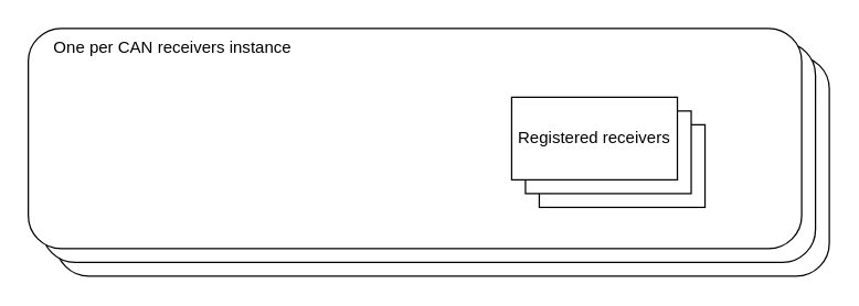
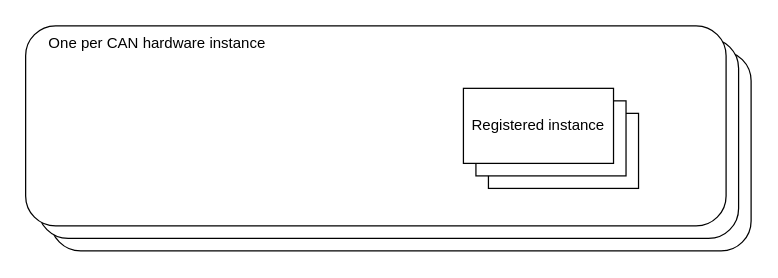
  <mxCell id="0" />
  <mxCell id="1" parent="0" />
  <mxCell id="2" value="" style="rounded=1;whiteSpace=wrap;html=1;verticalAlign=top;align=left;horizontal=1;" vertex="1" parent="1"><mxGeometry x="40" y="40" width="560" height="160" as="geometry" /></mxCell>
  <mxCell id="3" value="" style="rounded=1;whiteSpace=wrap;html=1;verticalAlign=top;align=left;horizontal=1;" vertex="1" parent="1"><mxGeometry x="30" y="30" width="560" height="160" as="geometry" /></mxCell>
- <mxCell id="4" value="&amp;nbsp; &amp;nbsp; &amp;nbsp;One per CAN receivers instance" style="rounded=1;whiteSpace=wrap;html=1;verticalAlign=top;align=left;horizontal=1;" vertex="1" parent="1"><mxGeometry x="20" y="20" width="560" height="160" as="geometry" /></mxCell>
+ <mxCell id="4" value="&amp;nbsp; &amp;nbsp; &amp;nbsp;One per CAN hardware instance" style="rounded=1;whiteSpace=wrap;html=1;verticalAlign=top;align=left;horizontal=1;" vertex="1" parent="1"><mxGeometry x="20" y="20" width="560" height="160" as="geometry" /></mxCell>
  <mxCell id="5" value="" style="rounded=0;whiteSpace=wrap;html=1;" vertex="1" parent="1"><mxGeometry x="390" y="90" width="120" height="60" as="geometry" /></mxCell>
  <mxCell id="6" value="" style="rounded=0;whiteSpace=wrap;html=1;" vertex="1" parent="1"><mxGeometry x="380" y="80" width="120" height="60" as="geometry" /></mxCell>
- <mxCell id="7" value="Registered receivers" style="rounded=0;whiteSpace=wrap;html=1;" vertex="1" parent="1"><mxGeometry x="370" y="70" width="120" height="60" as="geometry" /></mxCell>
+ <mxCell id="7" value="Registered instance" style="rounded=0;whiteSpace=wrap;html=1;" vertex="1" parent="1"><mxGeometry x="370" y="70" width="120" height="60" as="geometry" /></mxCell>
